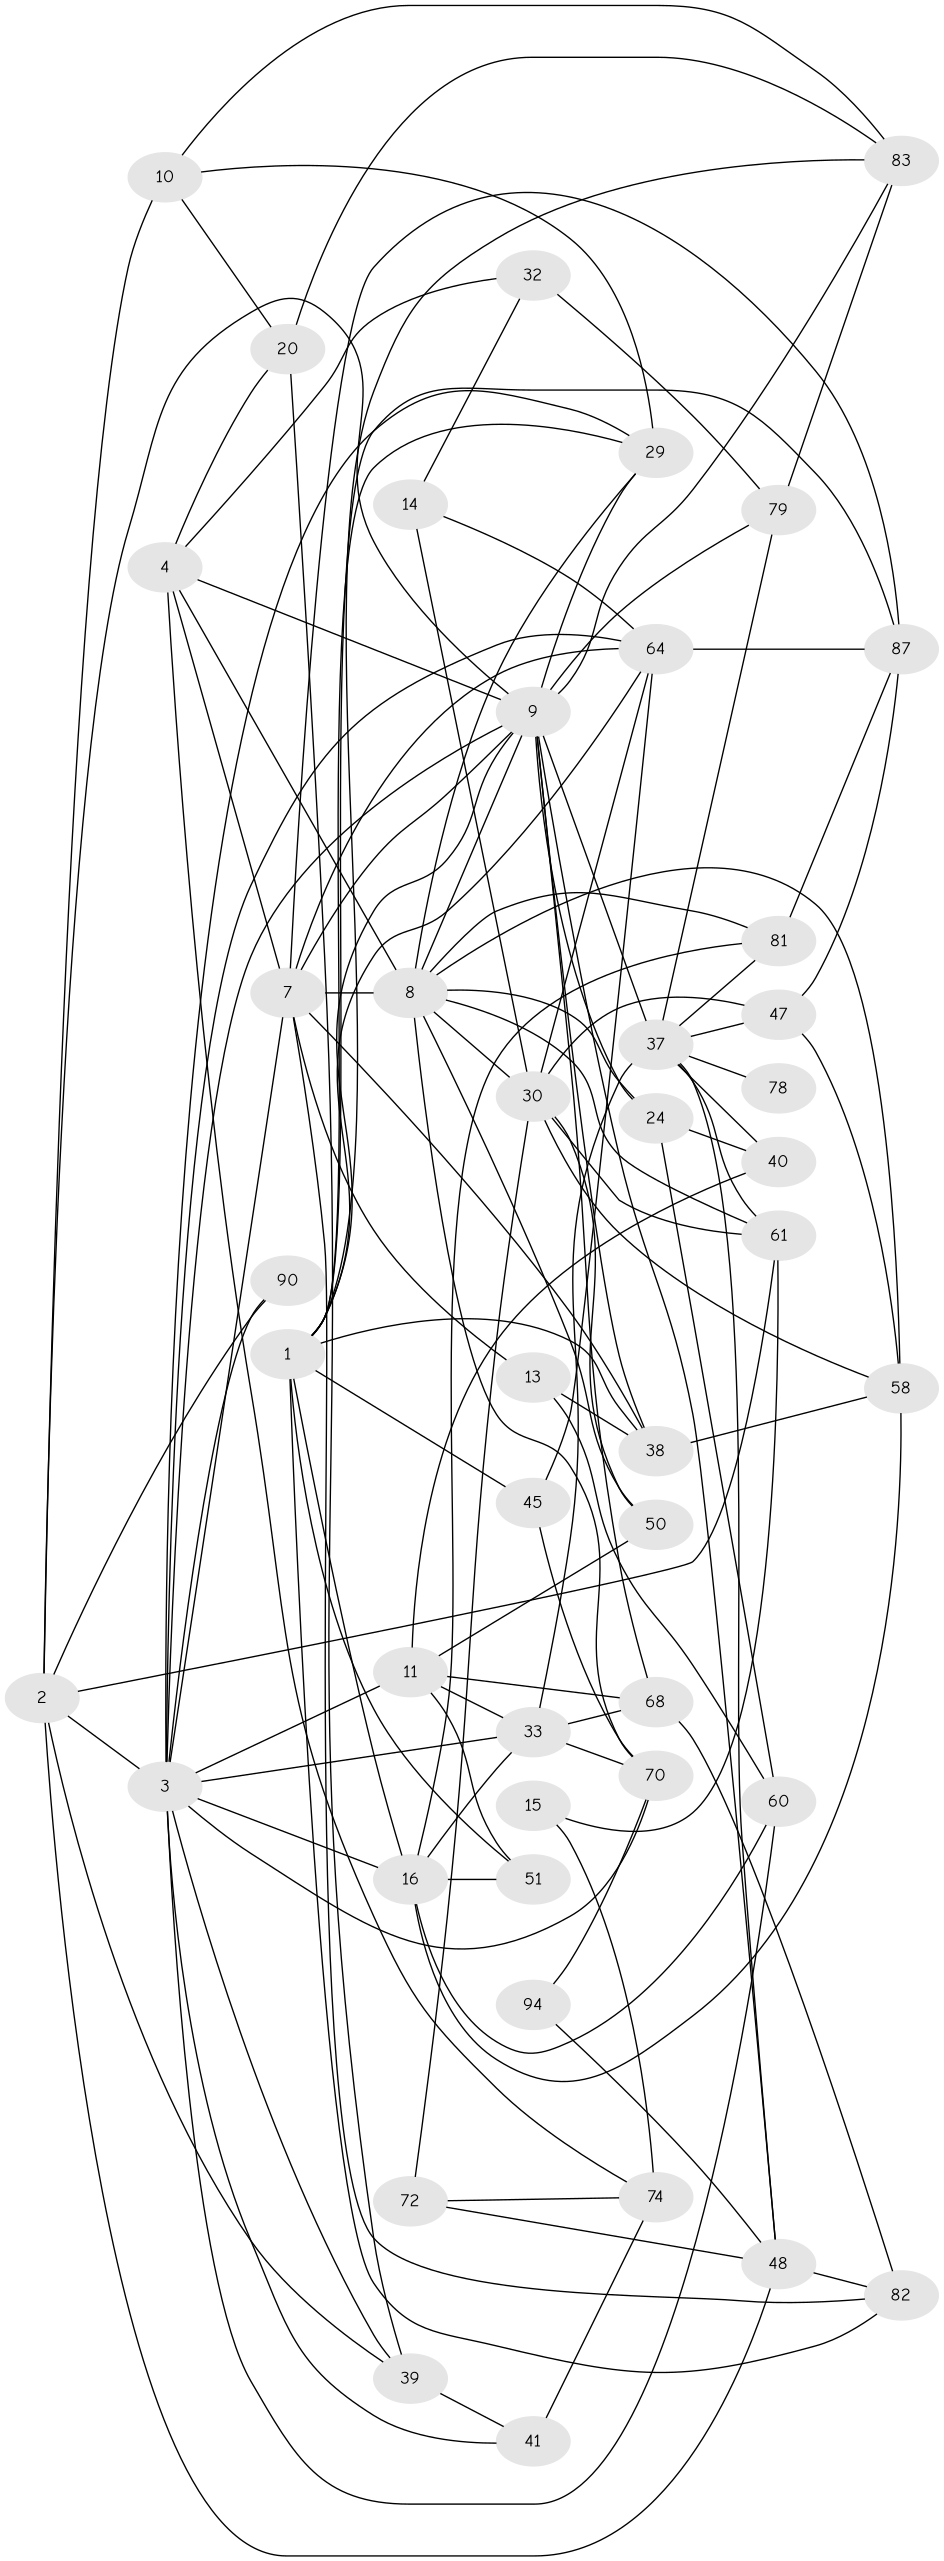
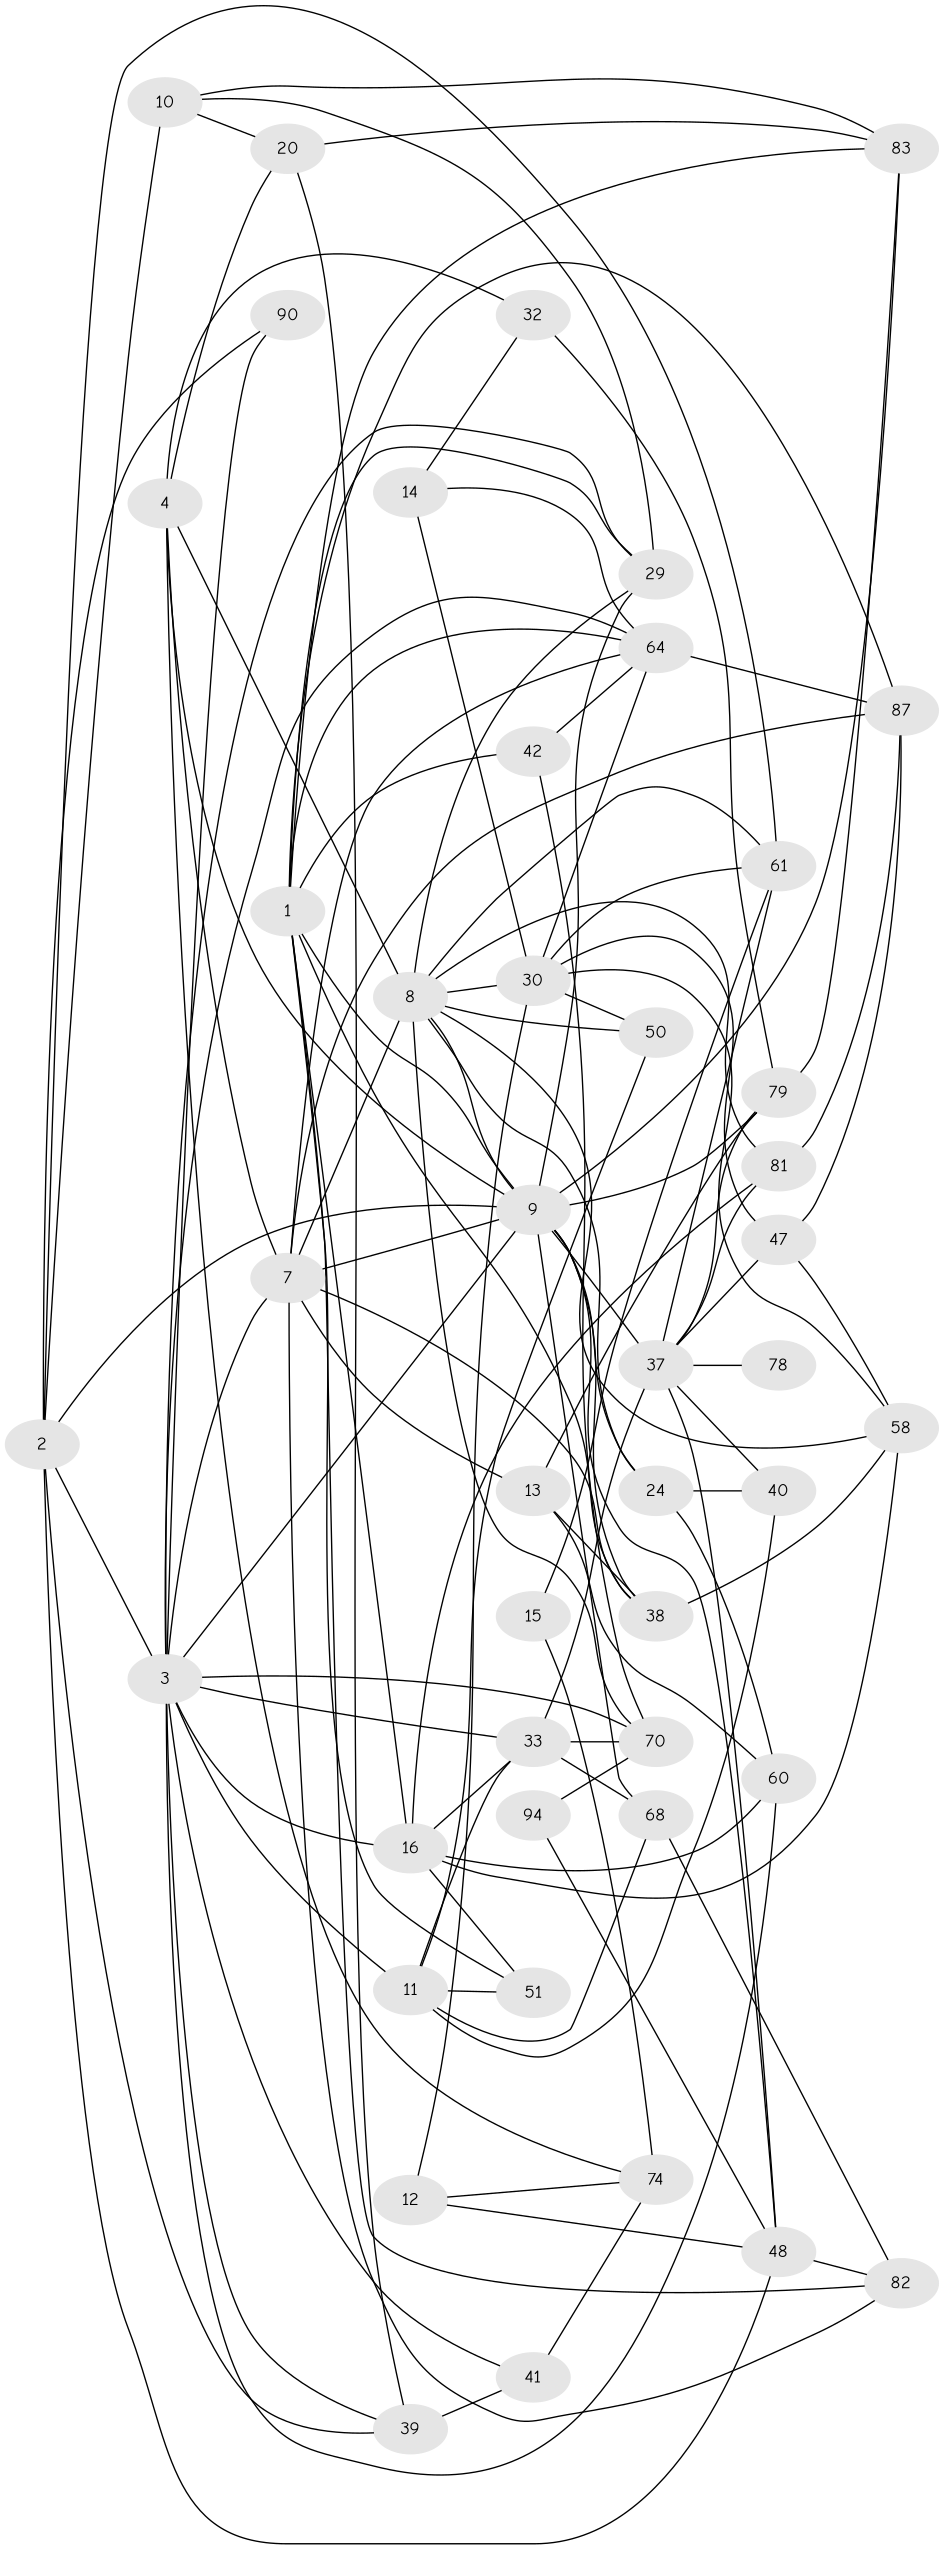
  graph {
    fontname="Comic Neue"
    rankdir=LR
    node [color=gray90 fontname="Comic Neue" style=filled]
    edge [fontname="Comic Neue"]
    1 [super="+6"]
    9 [super="+35+23"]
    16 [super="+63"]
    29 [super="+71+66"]
    38 [super="+86"]
-   45
+   45 [label=42]
    n7 [label=51]
    64 [super="+80"]
    82
    83
    87
    48 [super="+93"]
    24 [super="+73"]
    37 [super="+55+88"]
    68
    79
    33 [super="+42"]
    60
    58 [super="+59"]
    81
    70
    2 [super="+5"]
    3 [super="+65+49+18"]
    10 [super="+25"]
    39
    61
    90
    7 [super="+31+32"]
    11 [super="+67+62"]
    41
    20
    8 [super="+17+27+19"]
    13 [super="+21"]
    30 [super="+85+44"]
    50
    40
    74
    4 [super="+28"]
    n39 [label=32]
    47
    78
-   12 [label=72]
+   12
    14 [super="+56"]
    15
    n45 [label=94]
    1 -- 9
    1 -- 16
    1 -- 29
    1 -- 38
    1 -- 45
    1 -- n7
    1 -- 64
    1 -- 82
    1 -- 83
    1 -- 87
    9 -- 29 [weight=2]
    9 -- 38
    9 -- 83
    9 -- 48
    9 -- 24
    9 -- 37
    9 -- 68
    9 -- 79
    16 -- n7
    16 -- 33
    16 -- 60
    16 -- 58 [weight=2]
    16 -- 81
    38 -- 58
    45 -- 64
    45 -- 70
    64 -- 87
    48 -- 82
    24 -- 60
    24 -- 40
    37 -- 48
    37 -- 79
    37 -- 81
    37 -- 61
    37 -- 40 [weight=2]
    37 -- 47
    37 -- 78 [weight=2]
    68 -- 82
    79 -- 83
    33 -- 37
    33 -- 68
    33 -- 70
    81 -- 87
    2 -- 9
    2 -- 48 [weight=2]
    2 -- 3
    2 -- 10
    2 -- 39
    2 -- 61
    2 -- 90
    3 -- 9
    3 -- 16
    3 -- 29
    3 -- 64 [weight=2]
    3 -- 33 [weight=2]
    3 -- 60
    3 -- 70 [weight=2]
    3 -- 39
    3 -- 90
    3 -- 7
    3 -- 11
    3 -- 41 [weight=2]
    10 -- 29
    10 -- 83
    10 -- 20
    39 -- 41
    7 -- 9
    7 -- 38
    7 -- 64
    7 -- 82
    7 -- 87
    7 -- 8
    7 -- 13
    11 -- n7
    11 -- 68
    11 -- 33
    11 -- 50
    11 -- 40
    41 -- 74
    20 -- 83
    20 -- 39
    8 -- 9
    8 -- 29 [weight=2]
    8 -- 24
    8 -- 58 [weight=2]
    8 -- 81
    8 -- 70
    8 -- 61
    8 -- 30
    8 -- 50 [weight=2]
    13 -- 38
+   13 -- 79
    13 -- 60
    30 -- 64
    30 -- 58
    30 -- 61 [weight=2]
    30 -- 50
    30 -- 47
    4 -- 9
    4 -- 7
    4 -- 20
    4 -- 8 [weight=2]
    4 -- 74
    4 -- n39
    n39 -- 79
    47 -- 87
    47 -- 58
    12 -- 48
    12 -- 30
    12 -- 74
    14 -- 64
    14 -- 30
    14 -- n39
    15 -- 61
    15 -- 74
    n45 -- 48
    n45 -- 70
  }
